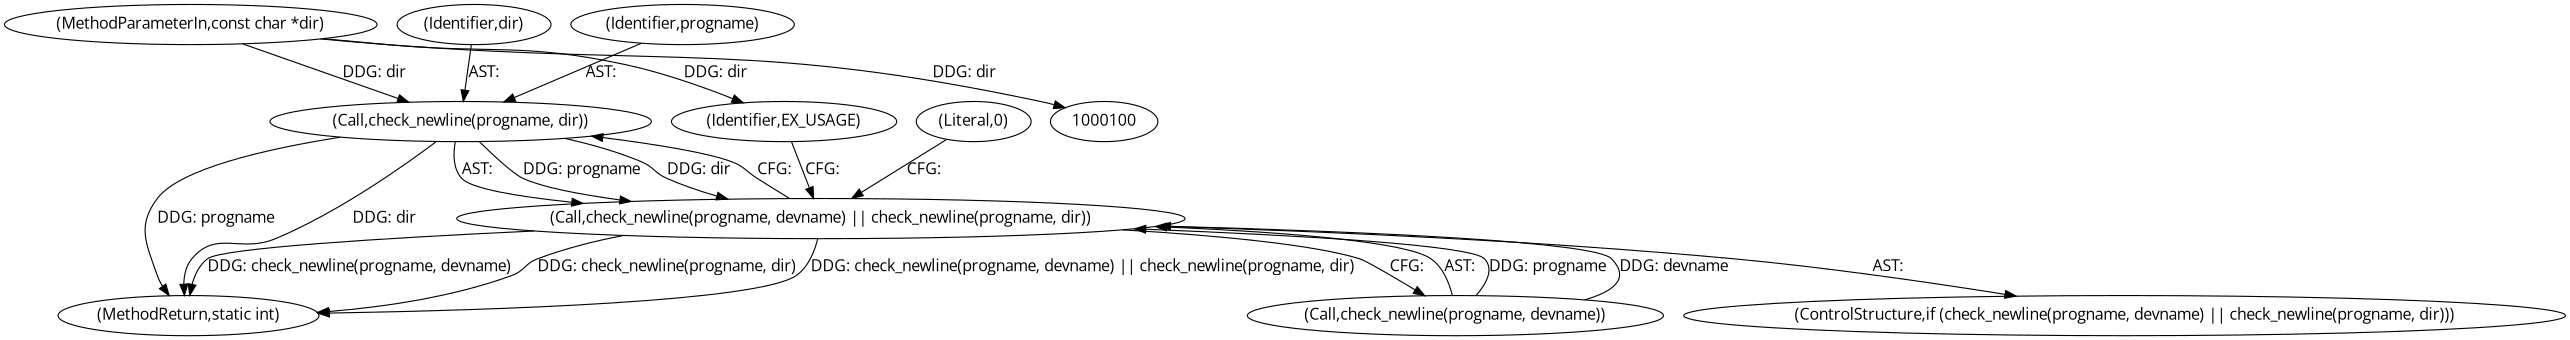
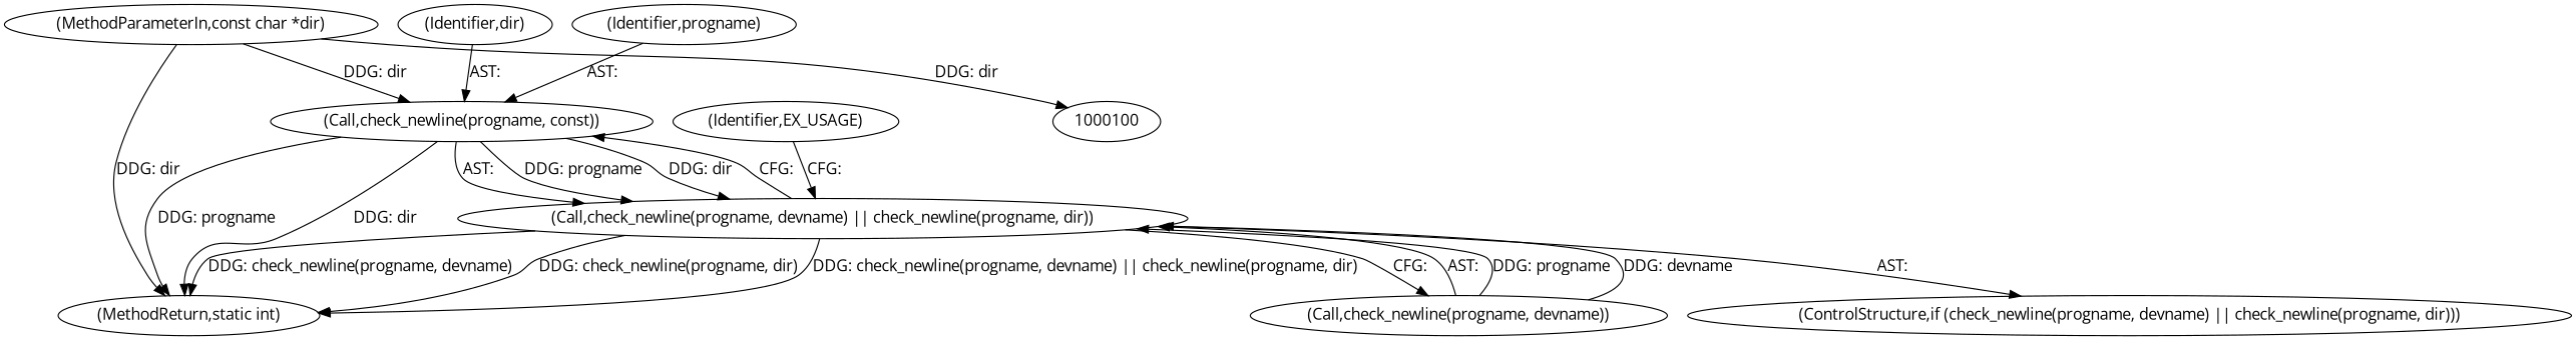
  digraph {
    fontname="Open Sans"
    node [fontname="Open Sans"]
    edge [fontname="Open Sans"]
    n1 [label="(MethodParameterIn,const char *dir)"]
-   n2 [label="(Call,check_newline(progname, dir))"]
+   n2 [label="(Call,check_newline(progname, const))"]
    n3 [label="(MethodReturn,static int)"]
    1000100
    n5 [label="(Call,check_newline(progname, devname) || check_newline(progname, dir))"]
    n6 [label="(Call,check_newline(progname, devname))"]
    n7 [label="(ControlStructure,if (check_newline(progname, devname) || check_newline(progname, dir)))"]
    n8 [label="(Identifier,dir)"]
    n9 [label="(Identifier,EX_USAGE)"]
    n10 [label="(Identifier,progname)"]
-   n11 [label="(Literal,0)"]
    n1 -> n2 [label="DDG: dir"]
-   n1 -> n9 [label="DDG: dir"]
+   n1 -> n3 [label="DDG: dir"]
    n1 -> 1000100 [label="DDG: dir"]
    n2 -> n3 [label="DDG: progname"]
    n2 -> n3 [label="DDG: dir"]
    n2 -> n5 [label="AST: "]
    n2 -> n5 [label="DDG: progname"]
    n2 -> n5 [label="DDG: dir"]
    n5 -> n2 [label="CFG: "]
    n5 -> n3 [label="DDG: check_newline(progname, devname)"]
    n5 -> n3 [label="DDG: check_newline(progname, dir)"]
    n5 -> n3 [label="DDG: check_newline(progname, devname) || check_newline(progname, dir)"]
    n5 -> n6 [label="CFG: "]
    n5 -> n7 [label="AST: "]
    n6 -> n5 [label="AST: "]
    n6 -> n5 [label="DDG: progname"]
    n6 -> n5 [label="DDG: devname"]
    n8 -> n2 [label="AST: "]
    n9 -> n5 [label="CFG: "]
    n10 -> n2 [label="AST: "]
-   n11 -> n5 [label="CFG: "]
  }
